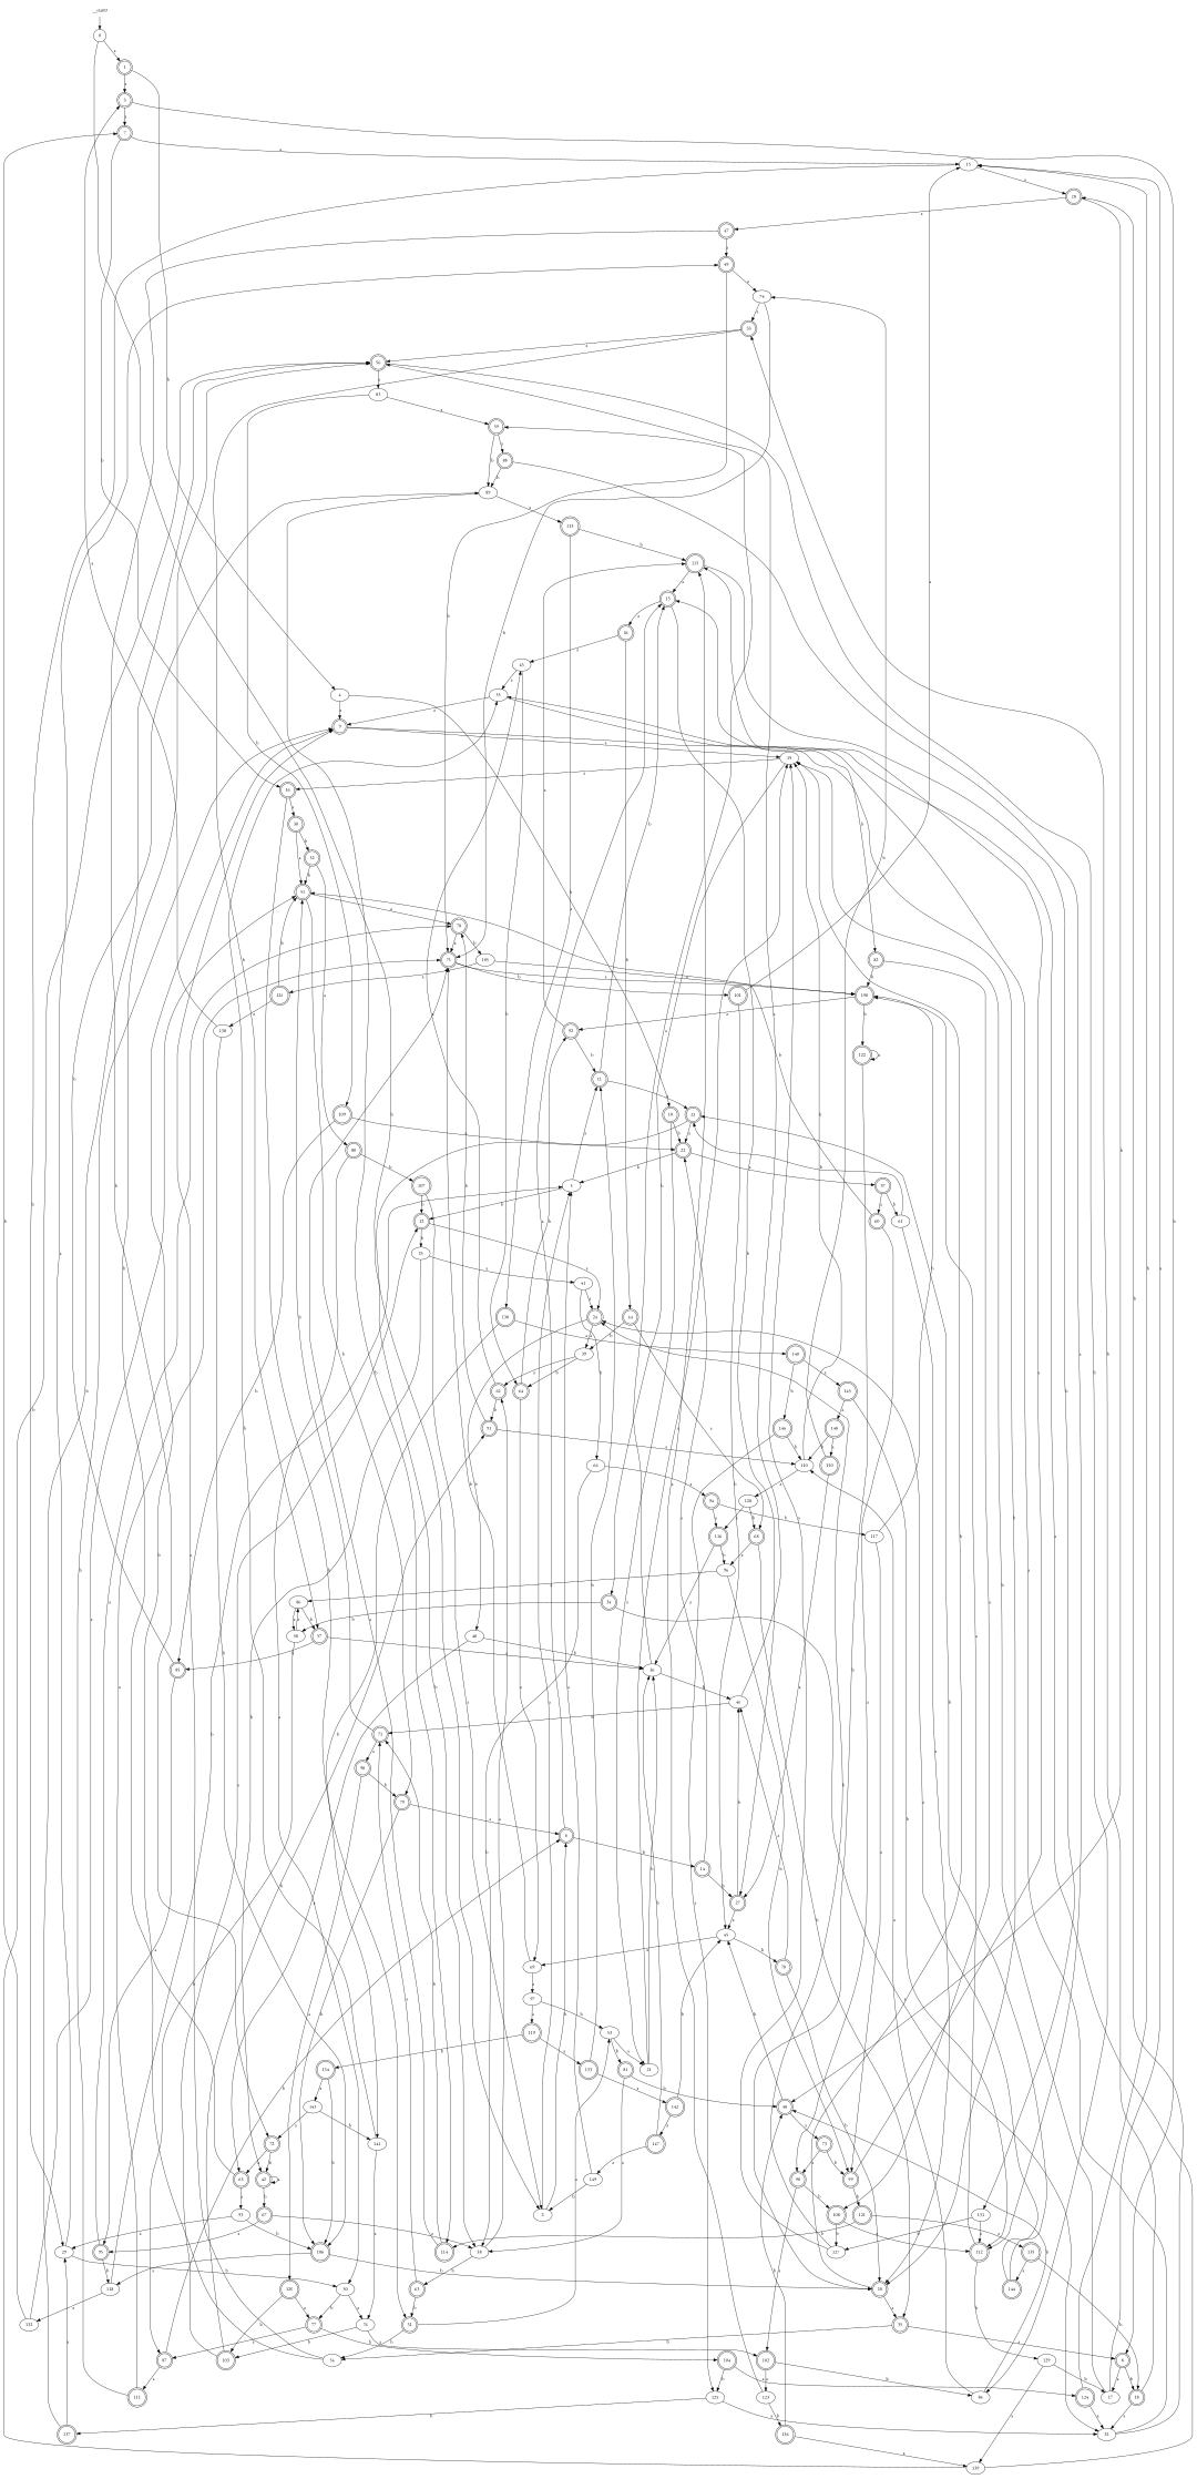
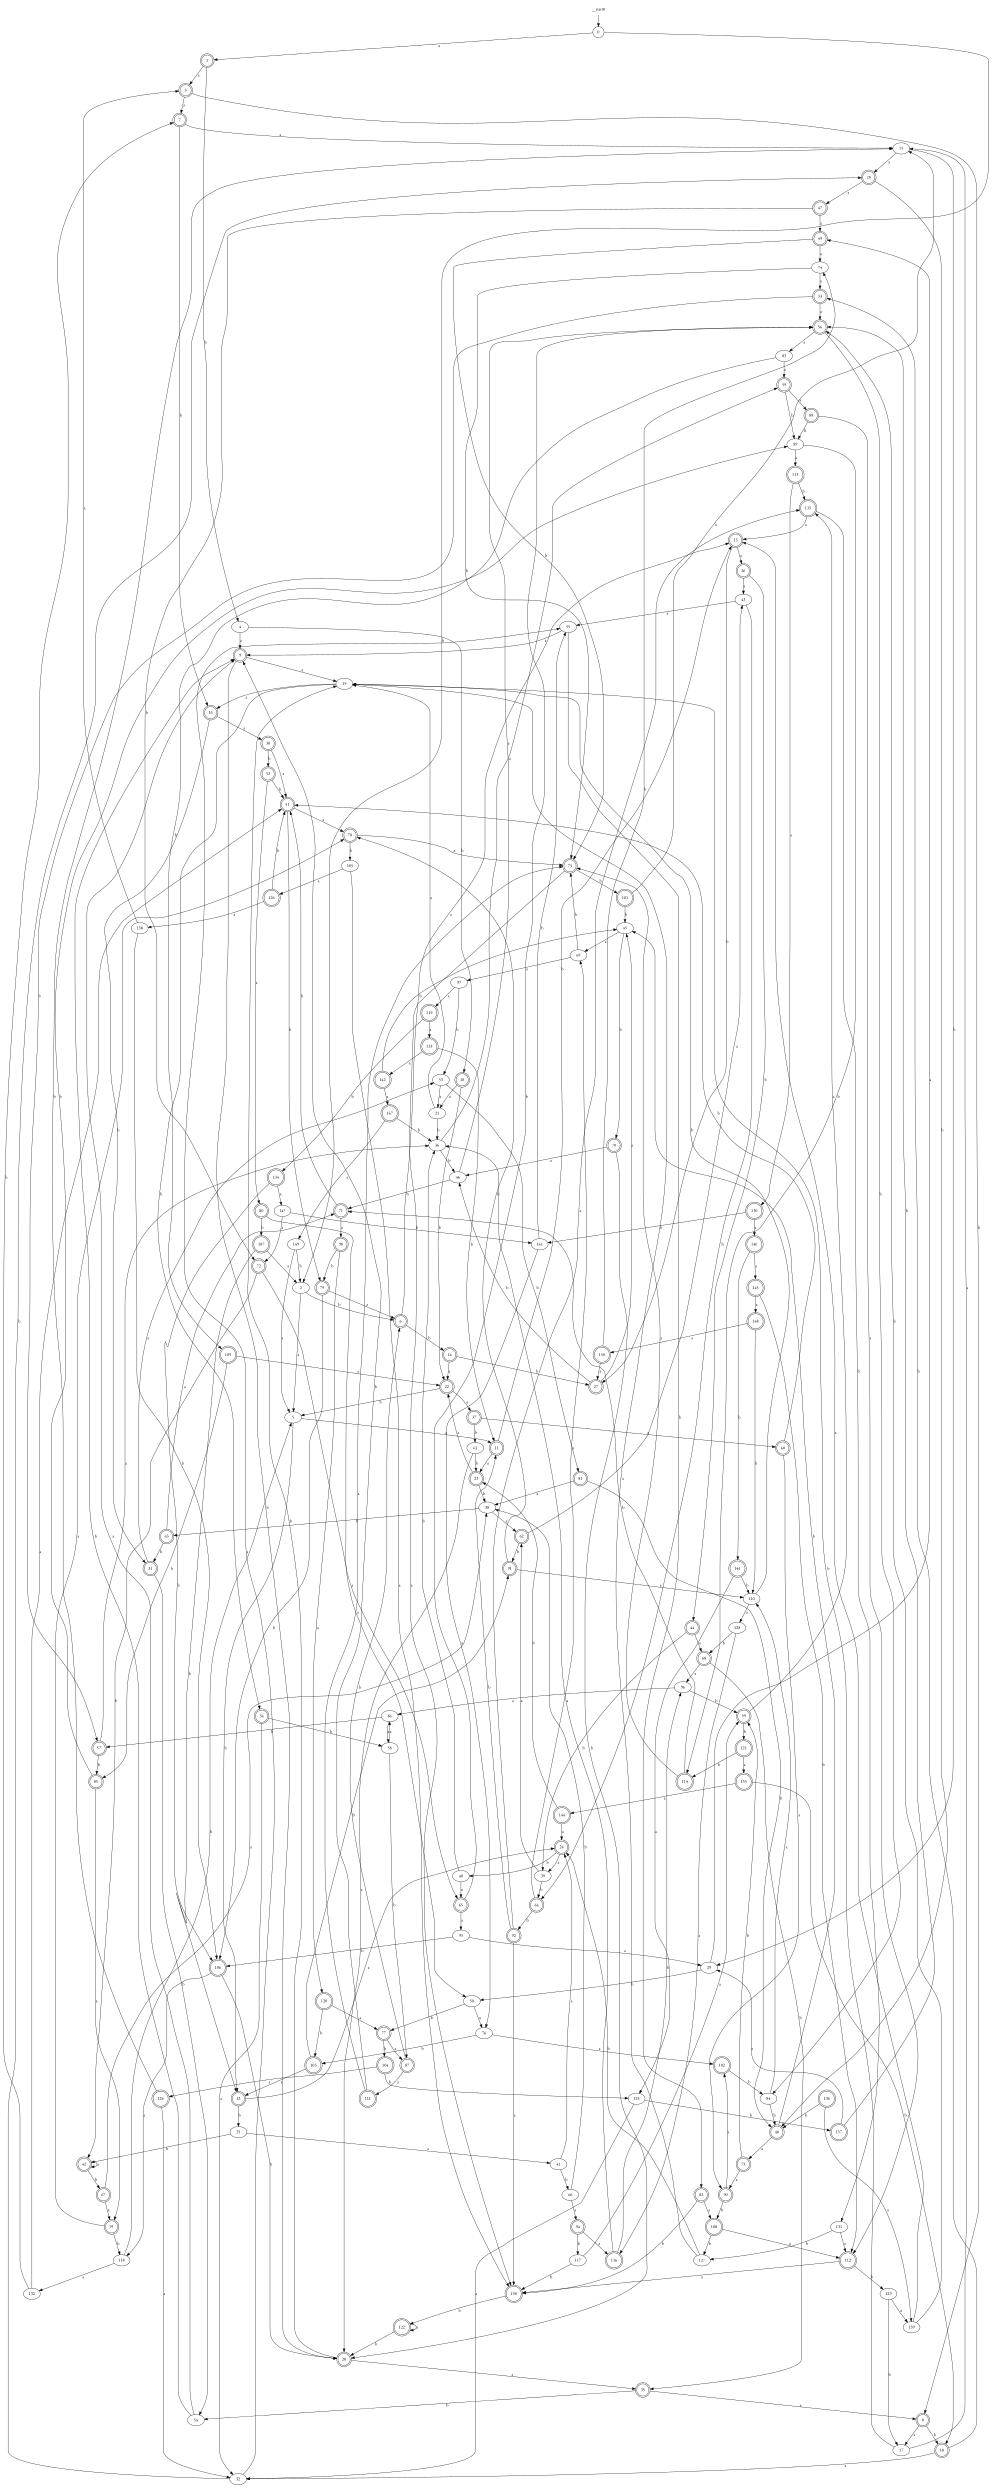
  digraph {
    fontname="EB Garamond"
    node [fontname="EB Garamond" shape=doublecircle]
    edge [fontname="EB Garamond"]
    __start0 [shape=none]
    0 [shape=circle]
    1
    2 [shape=""]
    3
    4 [shape=""]
    5 [shape=""]
    6
    7
    8
    9
    10
    11
    12
    13
    14
    15 [shape=""]
    16
    17 [shape=""]
    18
    19 [shape=""]
    20
    21 [shape=""]
    22
    23
    24
    25 [shape=""]
    26
    27
    28
    29 [shape=""]
    30
    31
    32 [shape=""]
    33
    34
    35
    36 [shape=""]
    37
    38 [shape=""]
    39 [shape=""]
    40 [shape=""]
    41 [shape=""]
    42
    43 [shape=""]
    44
    45 [shape=""]
    46 [shape=""]
    47
    48
    49
    50 [shape=""]
    51
    52
    53 [shape=""]
    54 [shape=""]
    55 [shape=""]
    56
    57
    58 [shape=""]
    59
    60
    61 [shape=""]
    62
    63
    64
    65
    66 [shape=""]
    67
    68
    69 [shape=""]
    70
    71
    72
    73
    74 [shape=""]
    75
    76 [shape=""]
    77
    78
    79
    80
    81
    82
    83 [shape=""]
    84 [shape=""]
    85
    86 [shape=""]
    87
    88
    89 [shape=""]
    90
    91
    92
    93 [shape=""]
    94
    95
    96 [shape=""]
    97 [shape=""]
    98
    99
    n102 [label=190]
    101
    102
    103
    104
    105 [shape=""]
    106
    107
    108
    109
    110 [shape=""]
    111
    112
    113
    114
    115
    116
    117 [shape=""]
    118 [shape=""]
    119
    120
    121
    122
-   123 [shape=""]
    124
    125 [shape=""]
    126
    127 [shape=""]
    128 [shape=""]
    129 [shape=""]
    130
    131 [shape=""]
    132 [shape=""]
    133
    134
    135
    136
    137
    138 [shape=""]
    139 [shape=""]
    140
    141 [shape=""]
    142
    143 [shape=""]
    144
    145
    146
    147
    148
    149 [shape=""]
    150
    __start0 -> 0
    0 -> 1 [label=a]
    0 -> 2 [label=b]
    1 -> 3 [label=a]
    1 -> 4 [label=b]
    2 -> 5 [label=a]
    2 -> 6 [label=b]
    3 -> 7 [label=a]
    3 -> 8 [label=b]
    4 -> 9 [label=a]
    4 -> 10 [label=b]
    5 -> 11 [label=a]
    5 -> 12 [label=b]
    6 -> 13 [label=a]
    6 -> 14 [label=b]
    7 -> 15 [label=a]
    7 -> 16 [label=b]
    8 -> 17 [label=a]
    8 -> 18 [label=b]
    9 -> 19 [label=a]
    9 -> 20 [label=b]
    10 -> 21 [label=a]
    10 -> 22 [label=b]
    11 -> 13 [label=b]
    11 -> 23 [label=a]
    12 -> 24 [label=a]
    12 -> 25 [label=b]
    13 -> 26 [label=a]
    13 -> 27 [label=b]
    14 -> 22 [label=a]
    14 -> 27 [label=b]
    15 -> 28 [label=a]
    15 -> 29 [label=b]
    16 -> 30 [label=a]
    16 -> 31 [label=b]
    17 -> 15 [label=a]
    17 -> 19 [label=b]
    18 -> 32 [label=a]
    18 -> 33 [label=b]
    19 -> 16 [label=a]
    19 -> 34 [label=b]
    20 -> 19 [label=b]
    20 -> 35 [label=a]
    21 -> 19 [label=a]
    21 -> 36 [label=b]
    22 -> 5 [label=b]
    22 -> 37 [label=a]
    23 -> 22 [label=a]
    23 -> 38 [label=b]
    24 -> 39 [label=a]
    24 -> 40 [label=b]
    25 -> 41 [label=a]
    25 -> 42 [label=b]
    26 -> 43 [label=a]
    26 -> 44 [label=b]
    27 -> 45 [label=a]
    27 -> 46 [label=b]
    28 -> 47 [label=a]
    28 -> 48 [label=b]
    29 -> 49 [label=a]
    29 -> 50 [label=b]
    30 -> 51 [label=a]
    30 -> 52 [label=b]
    31 -> 53 [label=a]
    31 -> 54 [label=b]
    32 -> 28 [label=b]
    32 -> 55 [label=a]
    33 -> 56 [label=a]
    33 -> 57 [label=b]
    34 -> 32 [label=a]
    34 -> 58 [label=b]
    35 -> 8 [label=a]
    35 -> 54 [label=b]
    36 -> 46 [label=b]
    36 -> 59 [label=a]
    37 -> 60 [label=a]
    37 -> 61 [label=b]
    38 -> 62 [label=a]
    38 -> 63 [label=b]
    39 -> 62 [label=a]
    39 -> 64 [label=b]
    40 -> 36 [label=b]
    40 -> 65 [label=a]
    41 -> 24 [label=a]
    41 -> 66 [label=b]
    42 -> 42 [label=a]
    42 -> 67 [label=b]
    43 -> 55 [label=a]
    43 -> 64 [label=b]
    44 -> 39 [label=b]
    44 -> 68 [label=a]
    45 -> 69 [label=a]
    45 -> 70 [label=b]
    46 -> 56 [label=a]
    46 -> 71 [label=b]
    47 -> 49 [label=a]
    47 -> 72 [label=b]
    48 -> 45 [label=b]
    48 -> 73 [label=a]
    49 -> 74 [label=a]
    49 -> 75 [label=b]
    50 -> 76 [label=a]
    50 -> 77 [label=b]
    51 -> 78 [label=a]
    51 -> 79 [label=b]
    52 -> 51 [label=b]
    52 -> 80 [label=a]
    53 -> 21 [label=a]
    53 -> 81 [label=b]
    54 -> 9 [label=a]
    54 -> 9 [label=b]
    55 -> 9 [label=a]
    55 -> 82 [label=b]
    56 -> 83 [label=a]
    56 -> 84 [label=b]
    57 -> 36 [label=a]
    57 -> 85 [label=b]
    58 -> 86 [label=a]
    58 -> 87 [label=b]
    59 -> 88 [label=a]
    59 -> 89 [label=b]
    60 -> 51 [label=b]
    60 -> 90 [label=a]
    61 -> 20 [label=a]
    61 -> 23 [label=b]
    62 -> 43 [label=a]
    62 -> 91 [label=b]
    63 -> 31 [label=b]
    63 -> 71 [label=a]
    64 -> 69 [label=a]
    64 -> 92 [label=b]
    65 -> 56 [label=b]
    65 -> 93 [label=a]
    66 -> 38 [label=b]
    66 -> 94 [label=a]
    67 -> 38 [label=a]
    67 -> 95 [label=a]
    68 -> 35 [label=b]
    68 -> 96 [label=a]
    69 -> 75 [label=b]
    69 -> 97 [label=a]
    70 -> 20 [label=b]
    70 -> 46 [label=a]
    71 -> 51 [label=b]
    71 -> 98 [label=a]
    72 -> 42 [label=b]
    72 -> 65 [label=a]
    73 -> 90 [label=a]
    73 -> 99 [label=b]
    74 -> 33 [label=a]
    74 -> 75 [label=b]
    75 -> n102 [label=a]
    75 -> 101 [label=b]
    76 -> 102 [label=a]
    76 -> 103 [label=b]
    77 -> 87 [label=a]
    77 -> 104 [label=b]
    78 -> 75 [label=a]
    78 -> 105 [label=b]
    79 -> 6 [label=a]
    79 -> 106 [label=b]
    80 -> 50 [label=a]
    80 -> 107 [label=b]
    81 -> 38 [label=a]
    81 -> 48 [label=b]
    82 -> n102 [label=b]
    82 -> 108 [label=a]
    83 -> 59 [label=a]
    83 -> 109 [label=b]
    84 -> 48 [label=b]
    84 -> 110 [label=a]
    85 -> 89 [label=b]
    85 -> 95 [label=a]
    86 -> 57 [label=b]
    86 -> 58 [label=a]
    87 -> 6 [label=b]
    87 -> 111 [label=a]
    88 -> 89 [label=b]
    88 -> 112 [label=a]
    89 -> 113 [label=a]
    89 -> 114 [label=b]
    90 -> 102 [label=a]
    90 -> 108 [label=b]
    91 -> 78 [label=b]
    91 -> 110 [label=a]
    92 -> 11 [label=b]
    92 -> 115 [label=a]
    93 -> 29 [label=a]
    93 -> 106 [label=b]
    94 -> 116 [label=a]
    94 -> 117 [label=b]
    95 -> 78 [label=a]
    95 -> 118 [label=b]
    96 -> 86 [label=a]
    96 -> 99 [label=b]
    97 -> 53 [label=b]
    97 -> 119 [label=a]
    98 -> 79 [label=b]
    98 -> 120 [label=a]
    99 -> 115 [label=a]
    99 -> 121 [label=b]
-   n102 -> 92 [label=a]
+   92 -> n102 [label=a]
    n102 -> 122 [label=b]
    101 -> 15 [label=a]
    101 -> 45 [label=b]
    102 -> 84 [label=b]
-   102 -> 123 [label=a]
    103 -> 12 [label=a]
    103 -> 91 [label=b]
    104 -> 124 [label=a]
    104 -> 125 [label=b]
    105 -> n102 [label=a]
    105 -> 126 [label=a]
    106 -> 20 [label=b]
    106 -> 118 [label=a]
    107 -> 2 [label=a]
    107 -> 12 [label=b]
    108 -> 112 [label=a]
    108 -> 127 [label=b]
    109 -> 22 [label=a]
    109 -> 85 [label=b]
    110 -> 19 [label=b]
    110 -> 128 [label=a]
    111 -> 9 [label=b]
    111 -> 75 [label=a]
    112 -> n102 [label=a]
    112 -> 129 [label=b]
    113 -> 115 [label=b]
    113 -> 130 [label=a]
    114 -> 71 [label=b]
    114 -> 75 [label=a]
    115 -> 13 [label=a]
    115 -> 131 [label=b]
    116 -> 36 [label=a]
    116 -> 96 [label=b]
    117 -> 99 [label=a]
    117 -> n102 [label=b]
    118 -> 5 [label=b]
    118 -> 132 [label=a]
    119 -> 133 [label=a]
    119 -> 134 [label=b]
    120 -> 77 [label=a]
    120 -> 103 [label=b]
    121 -> 114 [label=b]
    121 -> 135 [label=a]
    122 -> 20 [label=b]
    122 -> 122 [label=a]
-   123 -> 115 [label=a]
-   123 -> 136 [label=b]
    124 -> 15 [label=b]
    124 -> 32 [label=a]
    125 -> 32 [label=a]
    125 -> 137 [label=b]
    126 -> 51 [label=b]
    126 -> 138 [label=a]
    127 -> 19 [label=a]
    127 -> 24 [label=b]
    128 -> 68 [label=b]
    128 -> 116 [label=a]
    129 -> 17 [label=b]
    129 -> 139 [label=a]
    130 -> 140 [label=a]
    130 -> 141 [label=b]
    131 -> 112 [label=a]
    131 -> 127 [label=b]
    132 -> 7 [label=b]
    132 -> 51 [label=a]
    133 -> 11 [label=b]
    133 -> 142 [label=a]
    134 -> 106 [label=b]
    134 -> 143 [label=a]
    135 -> 18 [label=b]
    135 -> 144 [label=a]
    136 -> 48 [label=b]
    136 -> 139 [label=a]
    137 -> 29 [label=a]
    137 -> 56 [label=b]
    138 -> 3 [label=a]
    138 -> 106 [label=b]
    139 -> 13 [label=a]
    139 -> 56 [label=b]
    140 -> 145 [label=a]
    140 -> 146 [label=b]
    141 -> 55 [label=b]
    141 -> 76 [label=a]
    142 -> 45 [label=b]
    142 -> 147 [label=a]
    143 -> 72 [label=a]
    143 -> 141 [label=b]
    144 -> 23 [label=b]
    144 -> 24 [label=a]
    145 -> 112 [label=b]
    145 -> 148 [label=a]
    146 -> 110 [label=b]
    146 -> 125 [label=a]
    147 -> 36 [label=b]
    147 -> 149 [label=a]
    148 -> 110 [label=b]
    148 -> 150 [label=a]
    149 -> 2 [label=b]
    149 -> 5 [label=a]
    150 -> 27 [label=a]
    150 -> 74 [label=b]
  }
